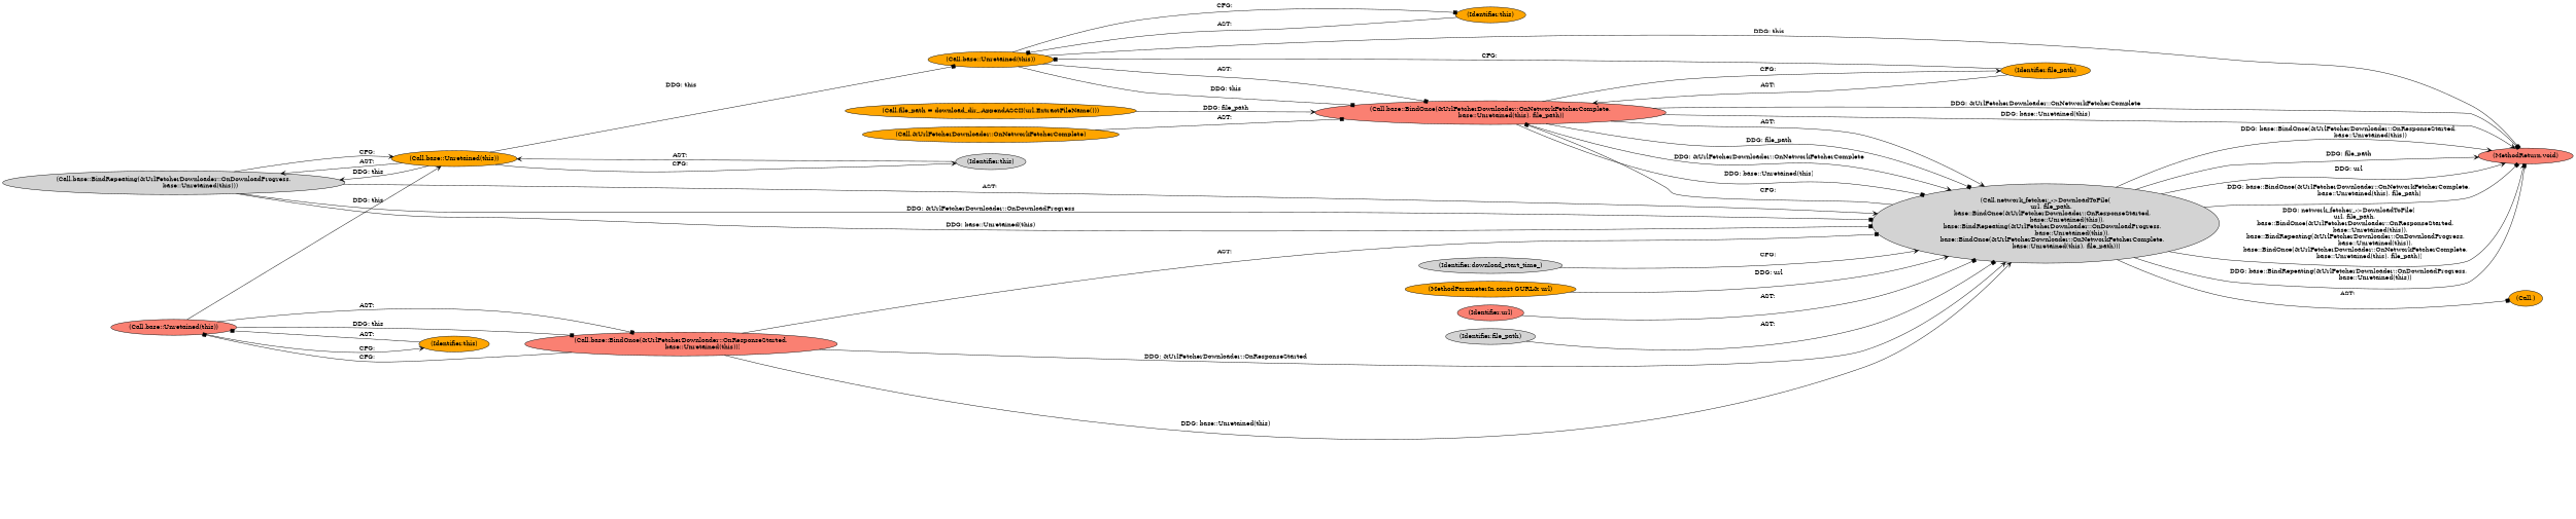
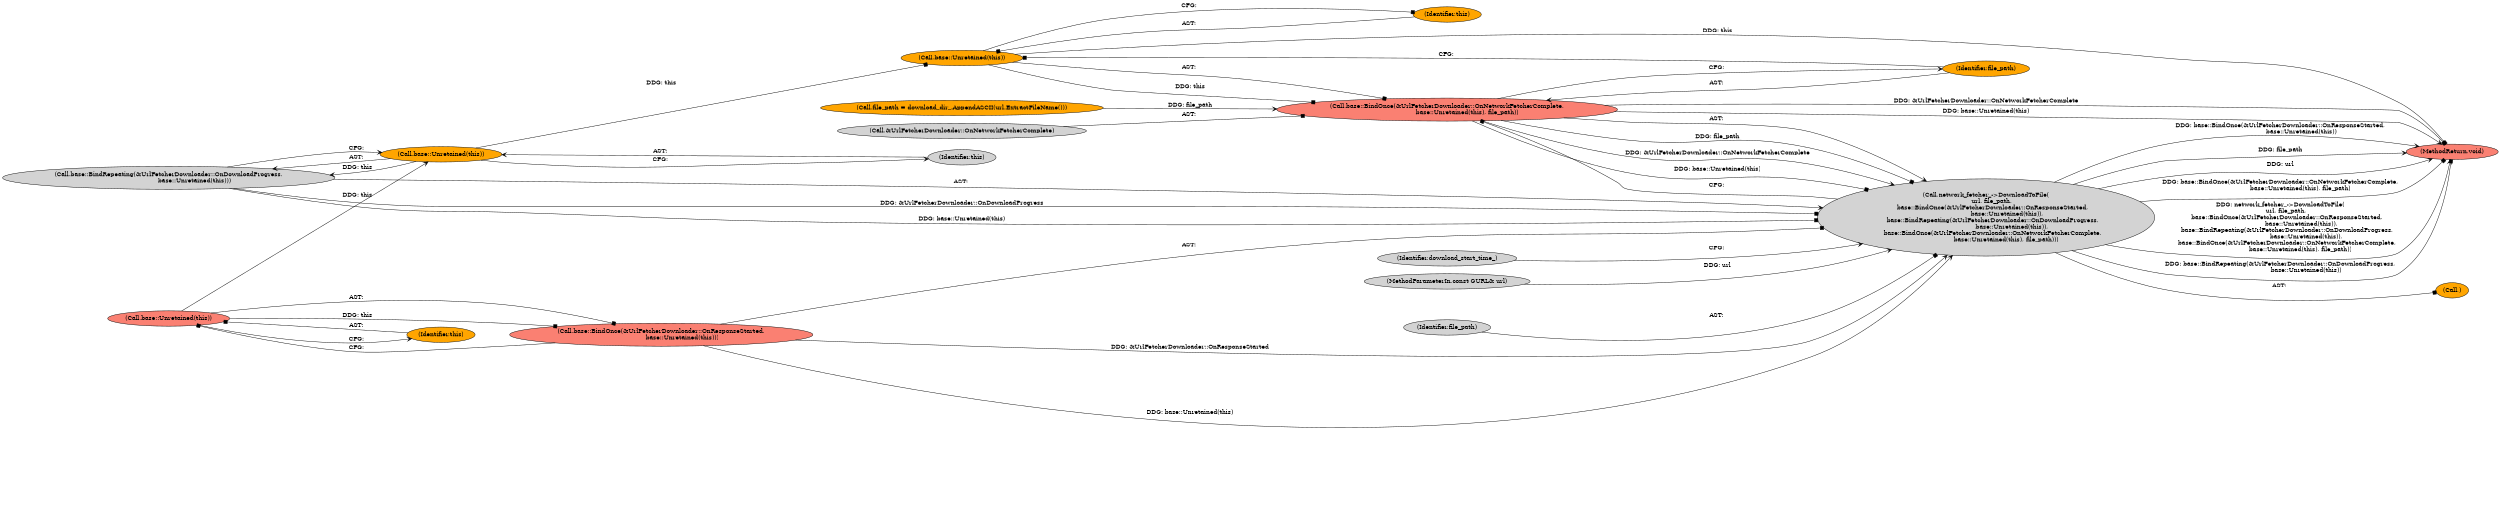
  digraph {
    rankdir=LR
    node [fillcolor=orange style=filled]
    edge [arrowhead=box]
    n1 [label="(Call,base::Unretained(this))"]
    n2 [fillcolor=salmon label="(Call,base::BindOnce(&UrlFetcherDownloader::OnNetworkFetcherComplete,\n                     base::Unretained(this), file_path))"]
    n3 [fillcolor=salmon label="(MethodReturn,void)"]
    n4 [label="(Identifier,this)"]
    n5 [fillcolor=lightgrey label="(Call,network_fetcher_->DownloadToFile(\n      url, file_path,\n       base::BindOnce(&UrlFetcherDownloader::OnResponseStarted,\n                      base::Unretained(this)),\n       base::BindRepeating(&UrlFetcherDownloader::OnDownloadProgress,\n                           base::Unretained(this)),\n       base::BindOnce(&UrlFetcherDownloader::OnNetworkFetcherComplete,\n                     base::Unretained(this), file_path)))"]
    n6 [label="(Identifier,file_path)"]
    n7 [label="(Call,base::Unretained(this))"]
    n8 [fillcolor=lightgrey label="(Call,base::BindRepeating(&UrlFetcherDownloader::OnDownloadProgress,\n                           base::Unretained(this)))"]
    n9 [fillcolor=lightgrey label="(Identifier,this)"]
    n10 [fillcolor=salmon label="(Call,base::Unretained(this))"]
    n11 [label="(Identifier,this)"]
    n12 [fillcolor=salmon label="(Call,base::BindOnce(&UrlFetcherDownloader::OnResponseStarted,\n                      base::Unretained(this)))"]
    n13 [label="(Call,)"]
    n14 [label="(Call,file_path = download_dir_.AppendASCII(url.ExtractFileName()))"]
    n15 [fillcolor=lightgrey label="(Identifier,download_start_time_)"]
-   n16 [label="(MethodParameterIn,const GURL& url)"]
-   n17 [fillcolor=salmon label="(Identifier,url)"]
-   n18 [label="(Call,&UrlFetcherDownloader::OnNetworkFetcherComplete)"]
+   n16 [fillcolor=lightgrey label="(MethodParameterIn,const GURL& url)"]
+   n18 [fillcolor=lightgrey label="(Call,&UrlFetcherDownloader::OnNetworkFetcherComplete)"]
    n19 [fillcolor=lightgrey label="(Identifier,file_path)"]
    n1 -> n2 [label="AST: "]
    n1 -> n2 [label="DDG: this"]
    n1 -> n3 [label="DDG: this"]
    n1 -> n4 [label="CFG: "]
    n2 -> n3 [label="DDG: &UrlFetcherDownloader::OnNetworkFetcherComplete"]
    n2 -> n3 [arrowhead=vee label="DDG: base::Unretained(this)"]
    n2 -> n5 [arrowhead=vee label="AST: "]
    n2 -> n5 [label="DDG: file_path"]
    n2 -> n5 [arrowhead=vee label="DDG: &UrlFetcherDownloader::OnNetworkFetcherComplete"]
    n2 -> n5 [label="DDG: base::Unretained(this)"]
    n2 -> n6 [arrowhead=vee label="CFG: "]
    n4 -> n1 [label="AST: "]
    n5 -> n2 [label="CFG: "]
    n5 -> n3 [arrowhead=vee label="DDG: url"]
    n5 -> n3 [label="DDG: base::BindOnce(&UrlFetcherDownloader::OnNetworkFetcherComplete,\n                     base::Unretained(this), file_path)"]
    n5 -> n3 [arrowhead=vee label="DDG: network_fetcher_->DownloadToFile(\n      url, file_path,\n       base::BindOnce(&UrlFetcherDownloader::OnResponseStarted,\n                      base::Unretained(this)),\n       base::BindRepeating(&UrlFetcherDownloader::OnDownloadProgress,\n                           base::Unretained(this)),\n       base::BindOnce(&UrlFetcherDownloader::OnNetworkFetcherComplete,\n                     base::Unretained(this), file_path))"]
    n5 -> n3 [label="DDG: base::BindRepeating(&UrlFetcherDownloader::OnDownloadProgress,\n                           base::Unretained(this))"]
    n5 -> n3 [arrowhead=vee label="DDG: base::BindOnce(&UrlFetcherDownloader::OnResponseStarted,\n                      base::Unretained(this))"]
    n5 -> n3 [arrowhead=vee label="DDG: file_path"]
    n5 -> n13 [label="AST: "]
    n6 -> n1 [label="CFG: "]
    n6 -> n2 [arrowhead=vee label="AST: "]
    n7 -> n1 [label="DDG: this"]
    n7 -> n8 [arrowhead=vee label="AST: "]
    n7 -> n8 [arrowhead=vee label="DDG: this"]
    n7 -> n9 [arrowhead=vee label="CFG: "]
    n8 -> n5 [arrowhead=vee label="AST: "]
    n8 -> n5 [label="DDG: &UrlFetcherDownloader::OnDownloadProgress"]
    n8 -> n5 [label="DDG: base::Unretained(this)"]
    n8 -> n7 [arrowhead=vee label="CFG: "]
    n9 -> n7 [arrowhead=vee label="AST: "]
    n10 -> n7 [arrowhead=vee label="DDG: this"]
    n10 -> n11 [arrowhead=vee label="CFG: "]
    n10 -> n12 [label="AST: "]
    n10 -> n12 [label="DDG: this"]
    n11 -> n10 [label="AST: "]
    n12 -> n5 [label="AST: "]
    n12 -> n5 [arrowhead=vee label="DDG: &UrlFetcherDownloader::OnResponseStarted"]
    n12 -> n5 [arrowhead=vee label="DDG: base::Unretained(this)"]
    n12 -> n10 [label="CFG: "]
    n14 -> n2 [arrowhead=vee label="DDG: file_path"]
    n15 -> n5 [arrowhead=vee label="CFG: "]
    n16 -> n5 [arrowhead=vee label="DDG: url"]
-   n17 -> n5 [label="AST: "]
    n18 -> n2 [label="AST: "]
    n19 -> n5 [label="AST: "]
  }
